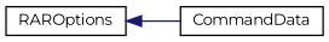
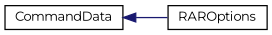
  digraph {
    rankdir=LR
    fontname=Montserrat
    node [color=black fillcolor=white fontname=Montserrat fontsize=10 shape=record style=filled]
    n1 [height=0.2 label=RAROptions width=0.4]
    n2 [height=0.2 label=CommandData width=0.4]
-   n1 -> n2 [color=midnightblue dir=back fontname=Montserrat fontsize=10 labelfontname=Helvetica labelfontsize=10 style=solid]
+   n2 -> n1 [color=midnightblue dir=back fontname=Montserrat fontsize=10 labelfontname=Helvetica labelfontsize=10 style=solid]
  }
